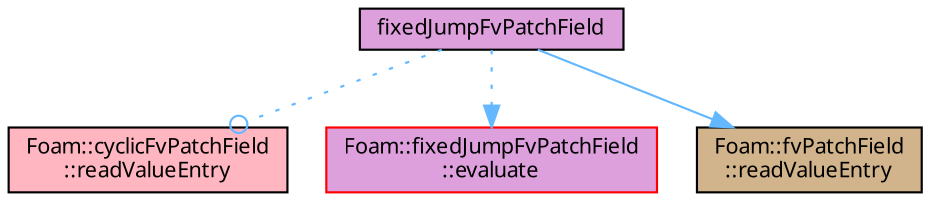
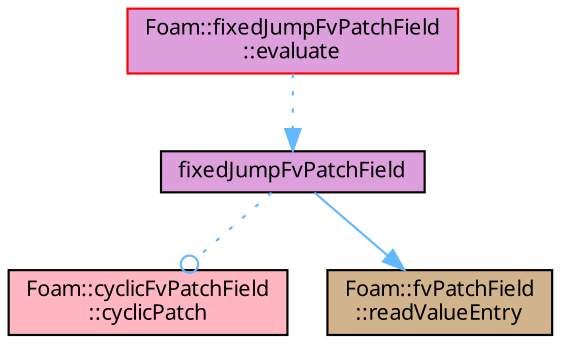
  digraph {
    fontname="Noto Sans"
    rankdir=TB
    node [color=black fillcolor=plum fontname="Noto Sans" fontsize=10 shape=box style=filled]
    edge [arrowhead=normal color=steelblue1 fontname="Noto Sans" fontsize=10 labelfontname=Helvetica labelfontsize=10 style=dotted]
    n1 [fontcolor=black height=0.2 label=fixedJumpFvPatchField width=0.4]
-   n2 [fillcolor=lightpink height=0.2 label="Foam::cyclicFvPatchField\l::readValueEntry" width=0.4]
+   n2 [fillcolor=lightpink height=0.2 label="Foam::cyclicFvPatchField\l::cyclicPatch" width=0.4]
    n3 [color=red height=0.2 label="Foam::fixedJumpFvPatchField\l::evaluate" width=0.4]
    n4 [fillcolor=tan height=0.2 label="Foam::fvPatchField\l::readValueEntry" width=0.4]
    n1 -> n2 [arrowhead=odot]
-   n1 -> n3
+   n3 -> n1
    n1 -> n4 [style=solid]
  }
